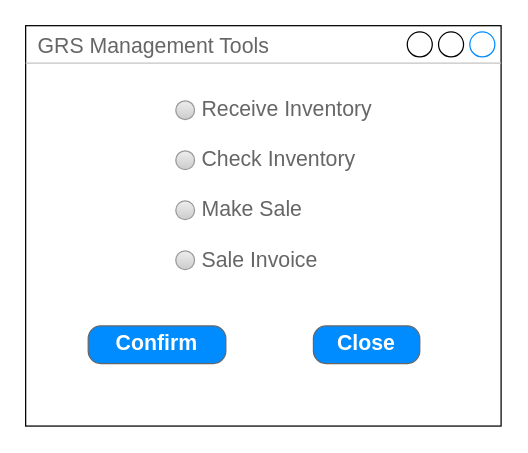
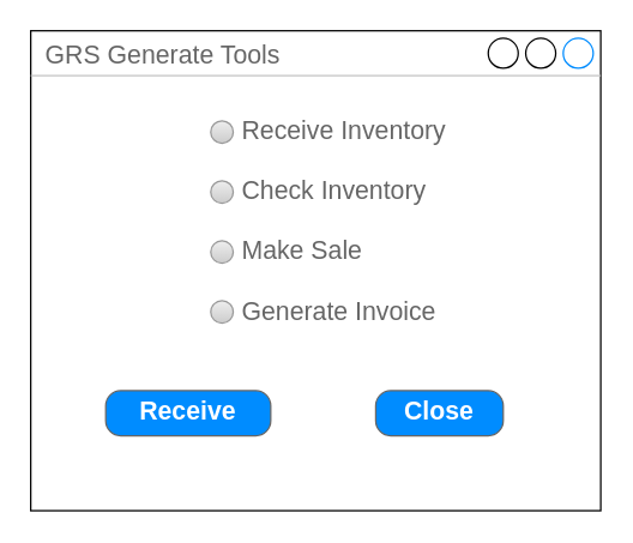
  <mxCell id="0" />
  <mxCell id="1" parent="0" />
- <mxCell id="2" value="GRS Management Tools" style="strokeWidth=1;shadow=0;dashed=0;align=center;html=1;shape=mxgraph.mockup.containers.window;align=left;verticalAlign=top;spacingLeft=8;strokeColor2=#008cff;strokeColor3=#c4c4c4;fontColor=#666666;mainText=;fontSize=17;labelBackgroundColor=none;" vertex="1" parent="1"><mxGeometry x="20" y="20" width="380" height="320" as="geometry" /></mxCell>
+ <mxCell id="2" value="GRS Generate Tools" style="strokeWidth=1;shadow=0;dashed=0;align=center;html=1;shape=mxgraph.mockup.containers.window;align=left;verticalAlign=top;spacingLeft=8;strokeColor2=#008cff;strokeColor3=#c4c4c4;fontColor=#666666;mainText=;fontSize=17;labelBackgroundColor=none;" vertex="1" parent="1"><mxGeometry x="20" y="20" width="380" height="320" as="geometry" /></mxCell>
  <mxCell id="3" value="Make Sale" style="shape=ellipse;fillColor=#eeeeee;strokeColor=#999999;gradientColor=#cccccc;html=1;align=left;spacingLeft=4;fontSize=17;fontColor=#666666;labelPosition=right;shadow=0;" vertex="1" parent="1"><mxGeometry x="140" y="160" width="15" height="15" as="geometry" /></mxCell>
  <mxCell id="4" value="Receive Inventory" style="shape=ellipse;fillColor=#eeeeee;strokeColor=#999999;gradientColor=#cccccc;html=1;align=left;spacingLeft=4;fontSize=17;fontColor=#666666;labelPosition=right;shadow=0;" vertex="1" parent="1"><mxGeometry x="140" y="80" width="15" height="15" as="geometry" /></mxCell>
- <mxCell id="5" value="Confirm" style="strokeWidth=1;shadow=0;dashed=0;align=center;html=1;shape=mxgraph.mockup.buttons.button;strokeColor=#666666;fontColor=#ffffff;mainText=;buttonStyle=round;fontSize=17;fontStyle=1;fillColor=#008cff;whiteSpace=wrap;" vertex="1" parent="1"><mxGeometry x="70" y="260" width="110" height="30" as="geometry" /></mxCell>
+ <mxCell id="5" value="Receive" style="strokeWidth=1;shadow=0;dashed=0;align=center;html=1;shape=mxgraph.mockup.buttons.button;strokeColor=#666666;fontColor=#ffffff;mainText=;buttonStyle=round;fontSize=17;fontStyle=1;fillColor=#008cff;whiteSpace=wrap;" vertex="1" parent="1"><mxGeometry x="70" y="260" width="110" height="30" as="geometry" /></mxCell>
  <mxCell id="6" value="Close" style="strokeWidth=1;shadow=0;dashed=0;align=center;html=1;shape=mxgraph.mockup.buttons.button;strokeColor=#666666;fontColor=#ffffff;mainText=;buttonStyle=round;fontSize=17;fontStyle=1;fillColor=#008cff;whiteSpace=wrap;" vertex="1" parent="1"><mxGeometry x="250" y="260" width="85" height="30" as="geometry" /></mxCell>
  <mxCell id="7" value="Check Inventory" style="shape=ellipse;fillColor=#eeeeee;strokeColor=#999999;gradientColor=#cccccc;html=1;align=left;spacingLeft=4;fontSize=17;fontColor=#666666;labelPosition=right;shadow=0;" vertex="1" parent="1"><mxGeometry x="140" y="120" width="15" height="15" as="geometry" /></mxCell>
- <mxCell id="8" value="Sale Invoice" style="shape=ellipse;fillColor=#eeeeee;strokeColor=#999999;gradientColor=#cccccc;html=1;align=left;spacingLeft=4;fontSize=17;fontColor=#666666;labelPosition=right;shadow=0;" vertex="1" parent="1"><mxGeometry x="140" y="200" width="15" height="15" as="geometry" /></mxCell>
+ <mxCell id="8" value="Generate Invoice" style="shape=ellipse;fillColor=#eeeeee;strokeColor=#999999;gradientColor=#cccccc;html=1;align=left;spacingLeft=4;fontSize=17;fontColor=#666666;labelPosition=right;shadow=0;" vertex="1" parent="1"><mxGeometry x="140" y="200" width="15" height="15" as="geometry" /></mxCell>
